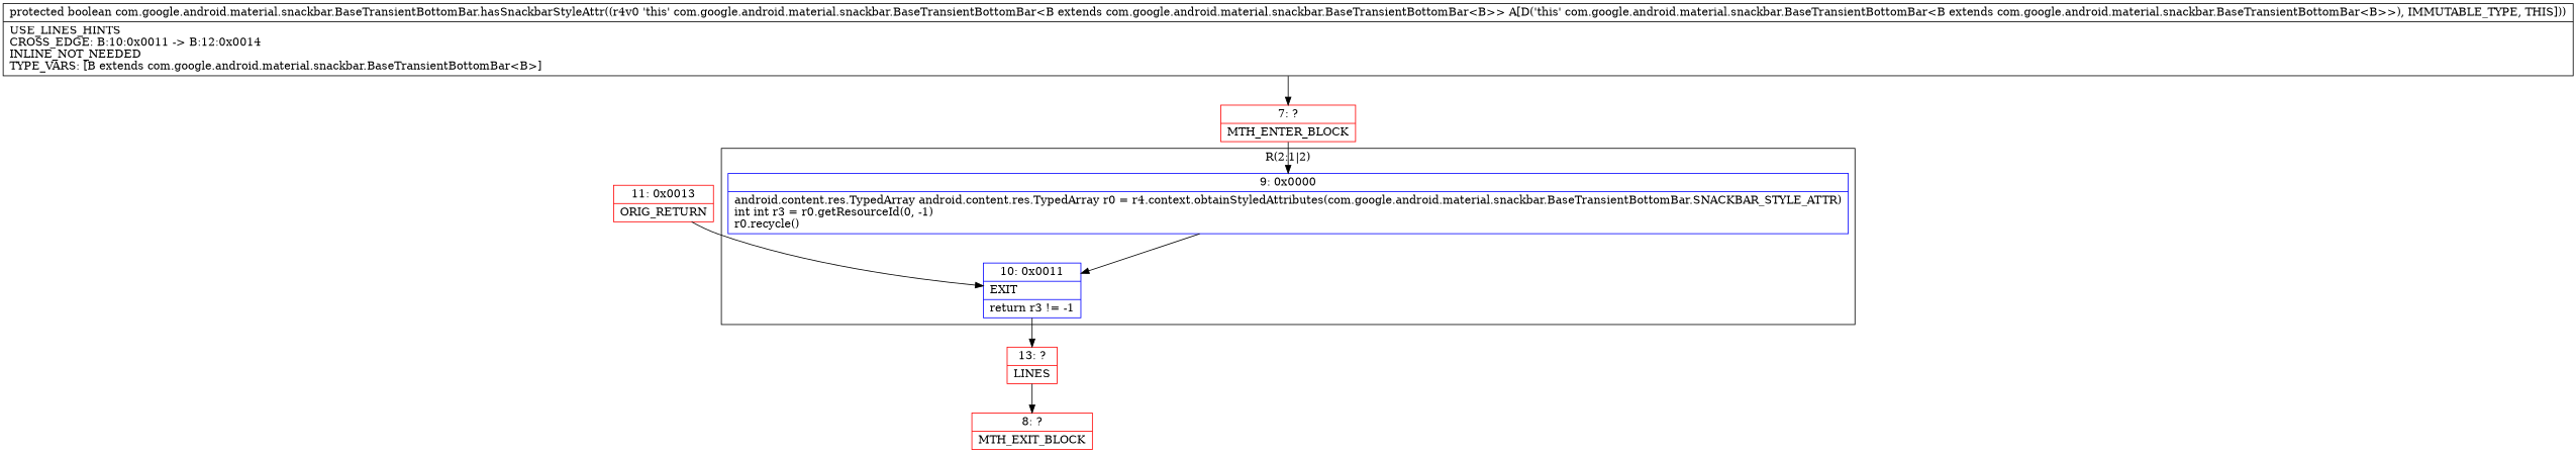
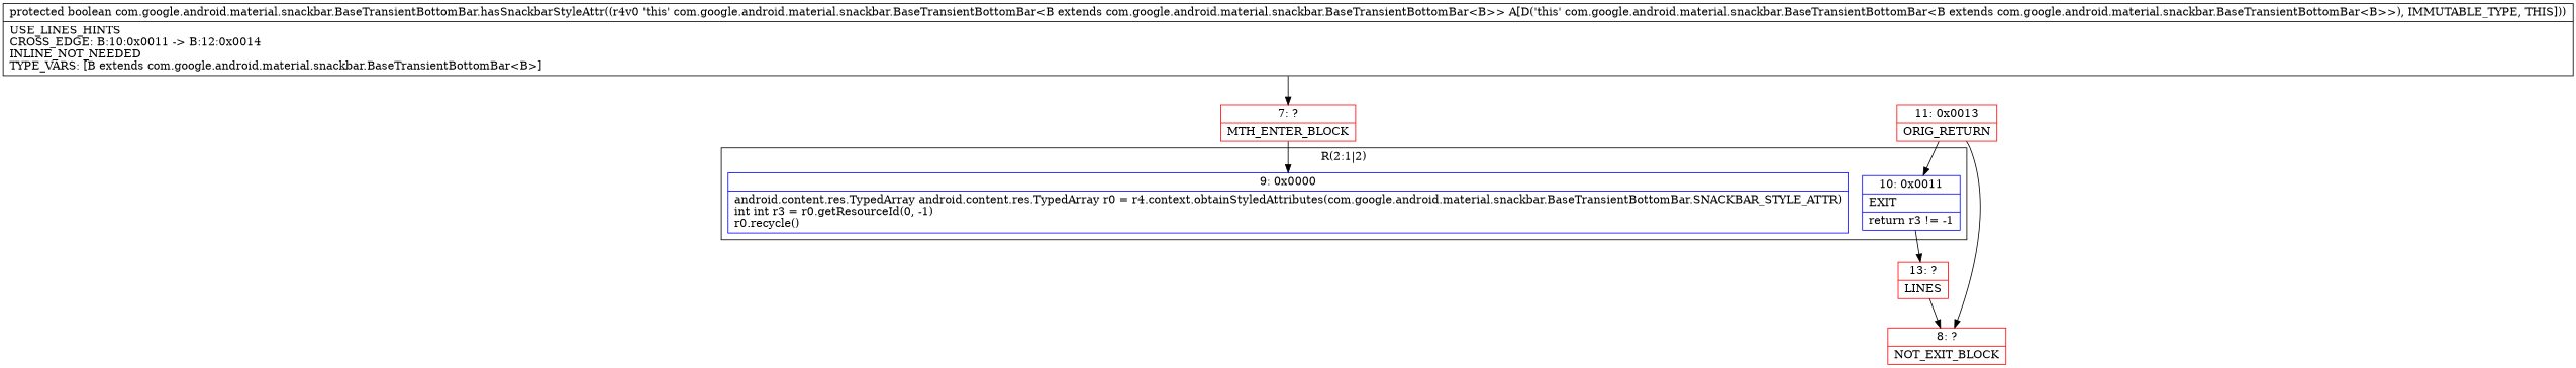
  digraph {
    node [color=red shape=record]
    n1 [color=blue label="{9\:\ 0x0000|android.content.res.TypedArray android.content.res.TypedArray r0 = r4.context.obtainStyledAttributes(com.google.android.material.snackbar.BaseTransientBottomBar.SNACKBAR_STYLE_ATTR)\lint int r3 = r0.getResourceId(0, \-1)\lr0.recycle()\l}"]
    n2 [color=blue label="{10\:\ 0x0011|EXIT\l|return r3 != \-1\l}"]
    n3 [label="{13\:\ ?|LINES\l}"]
    n4 [label="{11\:\ 0x0013|ORIG_RETURN\l}"]
-   n5 [label="{8\:\ ?|MTH_EXIT_BLOCK\l}"]
+   n5 [label="{8\:\ ?|NOT_EXIT_BLOCK\l}"]
    n6 [label="{7\:\ ?|MTH_ENTER_BLOCK\l}"]
    n7 [label="{protected boolean com.google.android.material.snackbar.BaseTransientBottomBar.hasSnackbarStyleAttr((r4v0 'this' com.google.android.material.snackbar.BaseTransientBottomBar\<B extends com.google.android.material.snackbar.BaseTransientBottomBar\<B\>\> A[D('this' com.google.android.material.snackbar.BaseTransientBottomBar\<B extends com.google.android.material.snackbar.BaseTransientBottomBar\<B\>\>), IMMUTABLE_TYPE, THIS]))  | USE_LINES_HINTS\lCROSS_EDGE: B:10:0x0011 \-\> B:12:0x0014\lINLINE_NOT_NEEDED\lTYPE_VARS: [B extends com.google.android.material.snackbar.BaseTransientBottomBar\<B\>]\l}" color=""]
    subgraph cluster_1 {
      label="R(2:1|2)"
      n1
      n2
    }
-   n1 -> n2
    n2 -> n3
    n3 -> n5
    n4 -> n2
+   n4 -> n5
    n6 -> n1
    n7 -> n6
  }
